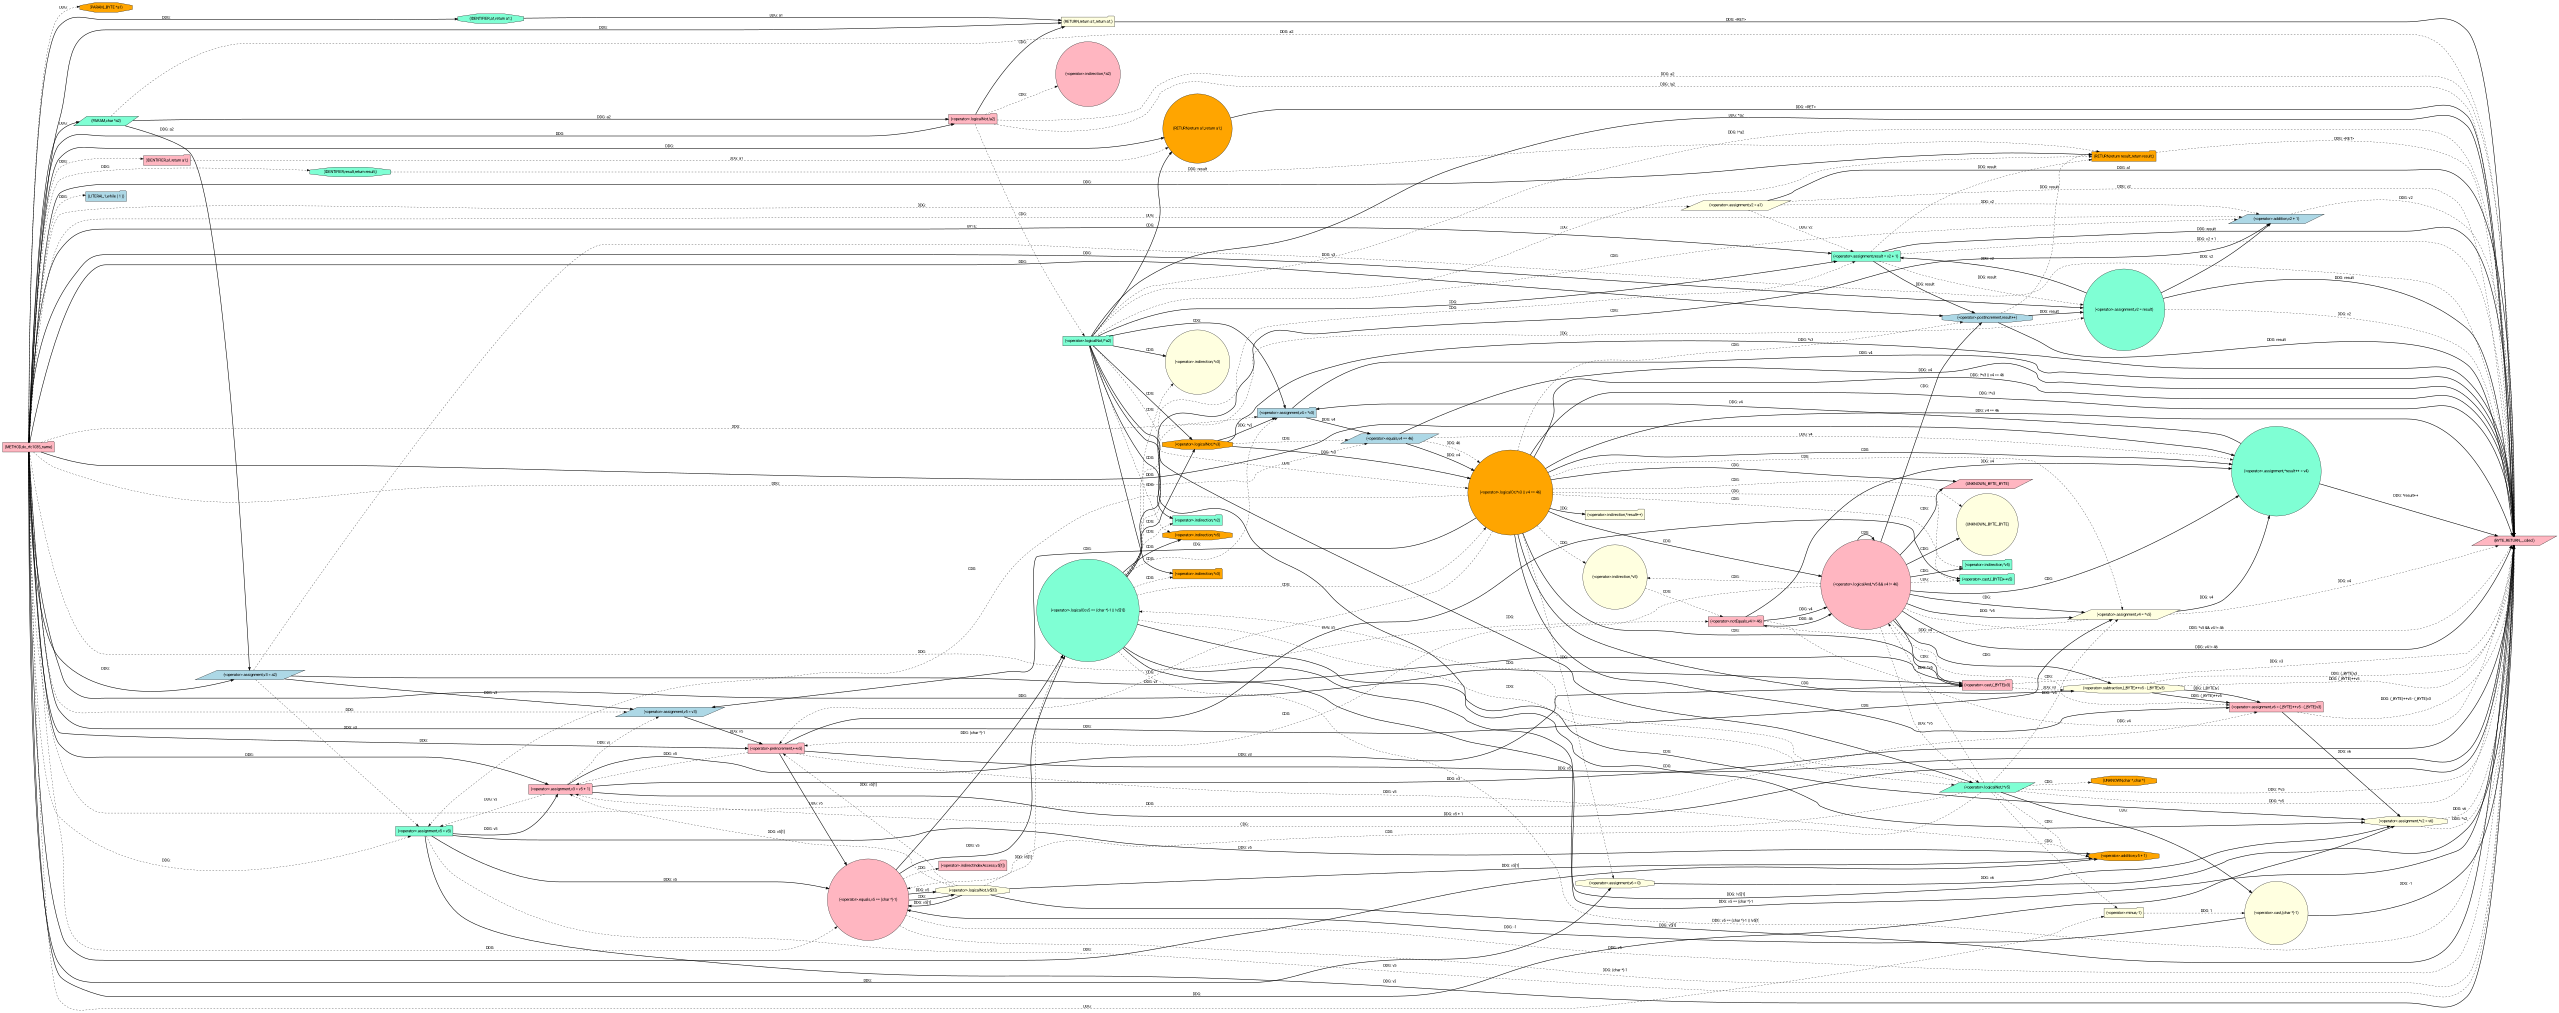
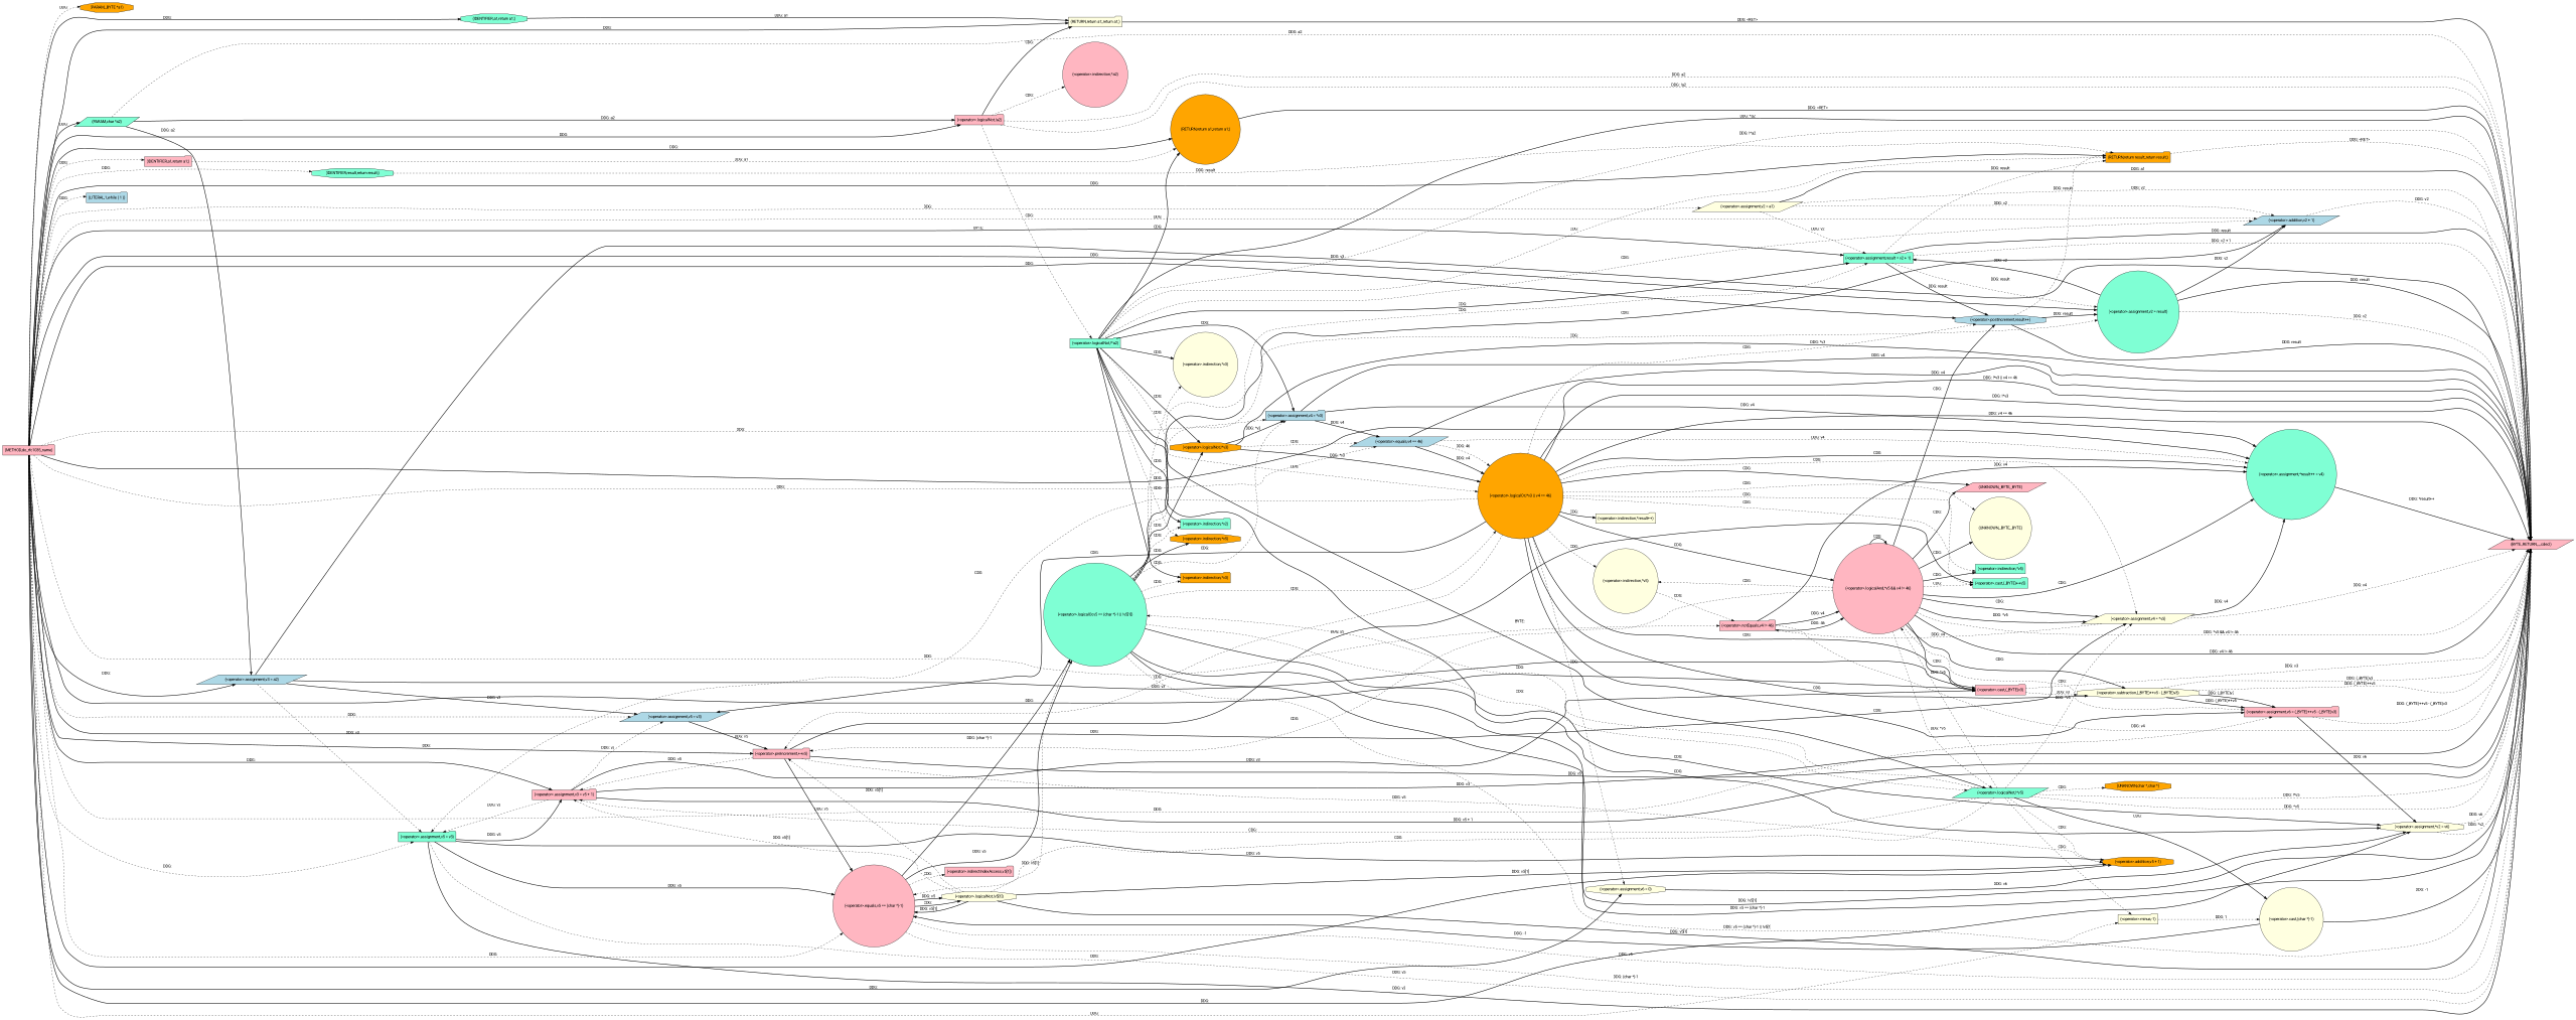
  digraph {
    fontname=Roboto
    rankdir=LR
    node [fillcolor=lightpink fontname=Roboto shape=folder style=filled]
    edge [fontname=Roboto style=bold]
    n1 [label="(METHOD,do_rfc1035_name)"]
    n2 [fillcolor=orange label="(PARAM,_BYTE *a1)" shape=octagon]
    n3 [fillcolor=aquamarine label="(PARAM,char *a2)" shape=parallelogram]
    n4 [fillcolor=lightyellow label="(<operator>.assignment,v2 = a1)" shape=parallelogram]
    n5 [fillcolor=lightblue label="(<operator>.assignment,v3 = a2)" shape=parallelogram]
    n6 [label="(<operator>.logicalNot,!a2)"]
    n7 [fillcolor=lightyellow label="(RETURN,return a1;,return a1;)"]
    n8 [fillcolor=aquamarine label="(IDENTIFIER,a1,return a1;)" shape=octagon]
    n9 [fillcolor=orange label="(RETURN,return a1;,return a1;)" shape=circle]
    n10 [label="(IDENTIFIER,a1,return a1;)"]
    n11 [fillcolor=lightblue label="(LITERAL,1,while ( 1 ))"]
    n12 [fillcolor=aquamarine label="(<operator>.assignment,result = v2 + 1)"]
    n13 [fillcolor=lightblue label="(<operator>.addition,v2 + 1)" shape=parallelogram]
    n14 [fillcolor=lightblue label="(<operator>.assignment,v4 = *v3)"]
    n15 [fillcolor=lightblue label="(<operator>.equals,v4 == 46)" shape=parallelogram]
    n16 [fillcolor=aquamarine label="(<operator>.assignment,v5 = v3)"]
    n17 [fillcolor=lightyellow label="(<operator>.assignment,v6 = 0)" shape=octagon]
    n18 [fillcolor=lightblue label="(<operator>.assignment,v5 = v3)" shape=parallelogram]
    n19 [fillcolor=aquamarine label="(<operator>.assignment,*result++ = v4)" shape=circle]
    n20 [fillcolor=lightblue label="(<operator>.postIncrement,result++)" shape=octagon]
    n21 [label="(<operator>.assignment,v6 = (_BYTE)++v5 - (_BYTE)v3)"]
    n22 [label="(<operator>.preIncrement,++v5)"]
    n23 [label="(<operator>.cast,(_BYTE)v3)"]
    n24 [fillcolor=lightyellow label="(<operator>.assignment,v4 = *v5)" shape=parallelogram]
    n25 [label="(<operator>.notEquals,v4 != 46)"]
    n26 [fillcolor=lightyellow label="(<operator>.assignment,*v2 = v6)" shape=octagon]
    n27 [label="(<operator>.assignment,v3 = v5 + 1)"]
    n28 [fillcolor=orange label="(<operator>.addition,v5 + 1)" shape=octagon]
    n29 [label="(<operator>.equals,v5 == (char *)-1)" shape=circle]
    n30 [fillcolor=lightyellow label="(<operator>.minus,-1)"]
    n31 [fillcolor=aquamarine label="(<operator>.assignment,v2 = result)" shape=circle]
    n32 [fillcolor=orange label="(RETURN,return result;,return result;)"]
    n33 [fillcolor=aquamarine label="(IDENTIFIER,result,return result;)" shape=octagon]
    n34 [label="(BYTE_RETURN,__cdecl)" shape=parallelogram]
    n35 [fillcolor=aquamarine label="(<operator>.logicalNot,!*a2)"]
    n36 [label="(<operator>.indirection,*a2)" shape=circle]
    n37 [fillcolor=orange label="(<operator>.logicalOr,!*v3 || v4 == 46)" shape=circle]
    n38 [fillcolor=aquamarine label="(<operator>.cast,(_BYTE)++v5)"]
    n39 [fillcolor=lightyellow label="(<operator>.subtraction,(_BYTE)++v5 - (_BYTE)v3)" shape=octagon]
    n40 [label="(<operator>.logicalAnd,*v5 && v4 != 46)" shape=circle]
    n41 [fillcolor=aquamarine label="(<operator>.logicalOr,v5 == (char *)-1 || !v5[1])" shape=circle]
    n42 [fillcolor=lightyellow label="(<operator>.logicalNot,!v5[1])" shape=octagon]
    n43 [label="(<operator>.indirectIndexAccess,v5[1])"]
    n44 [fillcolor=lightyellow label="(<operator>.cast,(char *)-1)" shape=circle]
    n45 [fillcolor=orange label="(<operator>.logicalNot,!*v3)" shape=octagon]
    n46 [fillcolor=aquamarine label="(<operator>.logicalNot,!*v5)" shape=parallelogram]
    n47 [fillcolor=orange label="(<operator>.indirection,*v3)"]
    n48 [fillcolor=lightyellow label="(<operator>.indirection,*v3)" shape=circle]
    n49 [fillcolor=aquamarine label="(<operator>.indirection,*v2)"]
    n50 [fillcolor=orange label="(<operator>.indirection,*v5)" shape=octagon]
    n51 [fillcolor=lightyellow label="(<operator>.indirection,*result++)"]
    n52 [label="(UNKNOWN,_BYTE,_BYTE)" shape=parallelogram]
    n53 [fillcolor=lightyellow label="(UNKNOWN,_BYTE,_BYTE)" shape=circle]
    n54 [fillcolor=aquamarine label="(<operator>.indirection,*v5)"]
    n55 [fillcolor=lightyellow label="(<operator>.indirection,*v5)" shape=circle]
    n56 [fillcolor=orange label="(UNKNOWN,char *,char *)" shape=octagon]
    n1 -> n2 [label="DDG: " style=dashed]
    n1 -> n3 [label="DDG: "]
    n1 -> n4 [label="DDG: " style=dashed]
    n1 -> n5 [label="DDG: "]
    n1 -> n6 [label="DDG: "]
    n1 -> n7 [label="DDG: "]
    n1 -> n8 [label="DDG: "]
    n1 -> n9 [label="DDG: "]
    n1 -> n10 [label="DDG: " style=dashed]
    n1 -> n11 [label="DDG: " style=dashed]
    n1 -> n12 [label="BYTE: "]
    n1 -> n13 [label="DDG: " style=dashed]
    n1 -> n14 [label="DDG: " style=dashed]
    n1 -> n15 [label="DDG: " style=dashed]
    n1 -> n16 [label="DDG: " style=dashed]
    n1 -> n17 [label="DDG: "]
    n1 -> n18 [label="DDG: " style=dashed]
    n1 -> n19 [label="DDG: "]
    n1 -> n20 [label="DDG: "]
    n1 -> n21 [label="DDG: " style=dashed]
    n1 -> n22 [label="DDG: "]
    n1 -> n23 [label="DDG: "]
    n1 -> n24 [label="DDG: "]
    n1 -> n25 [label="DDG: " style=dashed]
    n1 -> n26 [label="DDG: "]
    n1 -> n27 [label="DDG: "]
    n1 -> n28 [label="DDG: "]
    n1 -> n29 [label="DDG: " style=dashed]
    n1 -> n30 [label="DDG: " style=dashed]
    n1 -> n31 [label="DDG: "]
    n1 -> n32 [label="DDG: "]
    n1 -> n33 [label="DDG: " style=dashed]
    n3 -> n5 [label="DDG: a2"]
    n3 -> n6 [label="DDG: a2"]
    n3 -> n34 [label="DDG: a2" style=dashed]
    n4 -> n12 [label="DDG: v2" style=dashed]
    n4 -> n13 [label="DDG: v2" style=dashed]
    n4 -> n34 [label="DDG: a1"]
    n4 -> n34 [label="DDG: v2" style=dashed]
    n5 -> n16 [label="DDG: v3" style=dashed]
    n5 -> n18 [label="DDG: v3"]
    n5 -> n23 [label="DDG: v3"]
-   n5 -> n34 [label="DDG: v3" style=dashed]
+   n5 -> n34 [label="DDG: v3"]
    n6 -> n7 [label="CDG: "]
    n6 -> n34 [label="DDG: !a2" style=dashed]
    n6 -> n34 [label="DDG: a2" style=dashed]
    n6 -> n35 [label="CDG: " style=dashed]
    n6 -> n36 [label="CDG: " style=dashed]
    n7 -> n34 [label="DDG: <RET>"]
    n8 -> n7 [label="DDG: a1"]
    n9 -> n34 [label="DDG: <RET>"]
    n10 -> n9 [label="DDG: a1" style=dashed]
    n12 -> n20 [label="DDG: result"]
    n12 -> n31 [label="DDG: result" style=dashed]
    n12 -> n32 [label="DDG: result" style=dashed]
    n12 -> n34 [label="DDG: result"]
    n12 -> n34 [label="DDG: v2 + 1" style=dashed]
    n13 -> n34 [label="DDG: v2" style=dashed]
    n14 -> n15 [label="DDG: v4"]
-   n19 -> n14 [label="DDG: v4"]
+   n14 -> n19 [label="DDG: v4"]
    n14 -> n34 [label="DDG: v4"]
    n15 -> n19 [label="DDG: v4" style=dashed]
    n15 -> n34 [label="DDG: v4"]
    n15 -> n37 [label="DDG: v4"]
    n15 -> n37 [label="DDG: 46" style=dashed]
    n16 -> n27 [label="DDG: v5"]
    n16 -> n28 [label="DDG: v5"]
    n16 -> n29 [label="DDG: v5"]
    n16 -> n34 [label="DDG: v5" style=dashed]
    n16 -> n34 [label="DDG: v3"]
    n17 -> n26 [label="DDG: v6"]
    n18 -> n22 [label="DDG: v5"]
    n19 -> n34 [label="DDG: *result++"]
    n20 -> n31 [label="DDG: result"]
    n20 -> n32 [label="DDG: result" style=dashed]
    n20 -> n34 [label="DDG: result"]
    n21 -> n26 [label="DDG: v6"]
    n21 -> n34 [label="DDG: (_BYTE)++v5 - (_BYTE)v3" style=dashed]
    n22 -> n27 [label="DDG: v5" style=dashed]
    n22 -> n28 [label="DDG: v5" style=dashed]
    n22 -> n29 [label="DDG: v5"]
    n22 -> n34 [label="DDG: v5"]
    n22 -> n38 [label="DDG: v5"]
    n23 -> n34 [label="DDG: v3" style=dashed]
    n23 -> n39 [label="DDG: v3" style=dashed]
    n24 -> n19 [label="DDG: v4"]
    n24 -> n25 [label="DDG: v4" style=dashed]
    n24 -> n34 [label="DDG: v4" style=dashed]
    n25 -> n19 [label="DDG: v4"]
    n25 -> n34 [label="DDG: v4" style=dashed]
    n25 -> n40 [label="DDG: v4"]
    n25 -> n40 [label="DDG: 46"]
    n26 -> n34 [label="DDG: *v2" style=dashed]
    n26 -> n34 [label="DDG: v6" style=dashed]
    n27 -> n16 [label="DDG: v3" style=dashed]
    n27 -> n18 [label="DDG: v3" style=dashed]
    n27 -> n23 [label="DDG: v3"]
    n27 -> n34 [label="DDG: v3"]
    n27 -> n34 [label="DDG: v5 + 1"]
    n29 -> n34 [label="DDG: (char *)-1" style=dashed]
    n29 -> n34 [label="DDG: v5" style=dashed]
    n29 -> n41 [label="DDG: v5"]
    n29 -> n41 [label="DDG: (char *)-1"]
    n29 -> n42 [label="DDG: v5"]
    n29 -> n42 [label="CDG: "]
    n29 -> n43 [label="CDG: " style=dashed]
    n30 -> n44 [label="DDG: 1" style=dashed]
    n31 -> n12 [label="DDG: v2"]
    n31 -> n13 [label="DDG: v2"]
    n31 -> n34 [label="DDG: result"]
    n31 -> n34 [label="DDG: v2" style=dashed]
    n32 -> n34 [label="DDG: <RET>" style=dashed]
    n33 -> n32 [label="DDG: result" style=dashed]
    n35 -> n9 [label="CDG: "]
    n35 -> n12 [label="CDG: "]
    n35 -> n13 [label="CDG: " style=dashed]
    n35 -> n14 [label="CDG: "]
    n35 -> n26 [label="CDG: "]
    n35 -> n32 [label="CDG: " style=dashed]
    n35 -> n34 [label="DDG: *a2"]
    n35 -> n34 [label="DDG: !*a2" style=dashed]
    n35 -> n37 [label="CDG: " style=dashed]
    n35 -> n45 [label="CDG: "]
-   n35 -> n46 [label="CDG: "]
+   n35 -> n46 [label="BYTE: "]
    n35 -> n47 [label="CDG: "]
    n35 -> n48 [label="CDG: "]
    n35 -> n49 [label="CDG: "]
    n35 -> n50 [label="CDG: " style=dashed]
    n37 -> n16 [label="CDG: " style=dashed]
    n37 -> n17 [label="CDG: " style=dashed]
    n37 -> n18 [label="CDG: "]
    n37 -> n19 [label="CDG: "]
    n37 -> n20 [label="CDG: " style=dashed]
    n37 -> n21 [label="CDG: "]
    n37 -> n22 [label="CDG: " style=dashed]
    n37 -> n23 [label="CDG: "]
    n37 -> n24 [label="CDG: " style=dashed]
    n37 -> n34 [label="DDG: !*v3 || v4 == 46"]
    n37 -> n34 [label="DDG: !*v3"]
    n37 -> n34 [label="DDG: v4 == 46"]
    n37 -> n38 [label="CDG: " style=dashed]
    n37 -> n39 [label="CDG: "]
    n37 -> n40 [label="CDG: "]
    n37 -> n51 [label="CDG: "]
    n37 -> n52 [label="CDG: "]
    n37 -> n53 [label="CDG: " style=dashed]
    n37 -> n54 [label="CDG: " style=dashed]
    n37 -> n55 [label="CDG: " style=dashed]
    n39 -> n21 [label="DDG: (_BYTE)++v5"]
    n39 -> n21 [label="DDG: (_BYTE)v3"]
    n39 -> n34 [label="DDG: (_BYTE)v3" style=dashed]
    n39 -> n34 [label="DDG: (_BYTE)++v5" style=dashed]
    n40 -> n19 [label="CDG: "]
    n40 -> n20 [label="CDG: "]
    n40 -> n21 [label="CDG: " style=dashed]
    n40 -> n22 [label="CDG: " style=dashed]
    n40 -> n23 [label="CDG: "]
    n40 -> n24 [label="DDG: *v5"]
    n40 -> n24 [label="CDG: "]
    n40 -> n34 [label="DDG: *v5 && v4 != 46" style=dashed]
    n40 -> n34 [label="DDG: v4 != 46"]
    n40 -> n38 [label="CDG: " style=dashed]
    n40 -> n39 [label="CDG: "]
    n40 -> n40 [label="CDG: "]
    n40 -> n46 [label="DDG: *v5" style=dashed]
    n40 -> n52 [label="CDG: "]
    n40 -> n53 [label="CDG: "]
    n40 -> n54 [label="CDG: "]
    n40 -> n55 [label="CDG: " style=dashed]
    n41 -> n12 [label="CDG: " style=dashed]
    n41 -> n13 [label="CDG: "]
    n41 -> n14 [label="CDG: " style=dashed]
    n41 -> n26 [label="CDG: "]
    n41 -> n31 [label="CDG: " style=dashed]
    n41 -> n34 [label="DDG: !v5[1]"]
    n41 -> n34 [label="DDG: v5 == (char *)-1"]
    n41 -> n34 [label="DDG: v5 == (char *)-1 || !v5[1]" style=dashed]
    n41 -> n37 [label="CDG: " style=dashed]
    n41 -> n45 [label="CDG: "]
    n41 -> n46 [label="CDG: " style=dashed]
    n41 -> n47 [label="CDG: " style=dashed]
    n41 -> n48 [label="CDG: " style=dashed]
    n41 -> n49 [label="CDG: " style=dashed]
    n41 -> n50 [label="CDG: "]
    n42 -> n22 [label="DDG: v5[1]" style=dashed]
    n42 -> n27 [label="DDG: v5[1]" style=dashed]
    n42 -> n28 [label="DDG: v5[1]"]
    n42 -> n29 [label="DDG: v5[1]"]
    n42 -> n34 [label="DDG: v5[1]"]
    n42 -> n41 [label="DDG: v5[1]" style=dashed]
    n44 -> n29 [label="DDG: -1"]
    n44 -> n34 [label="DDG: -1"]
    n45 -> n14 [label="DDG: *v3"]
    n45 -> n15 [label="CDG: " style=dashed]
    n45 -> n34 [label="DDG: *v3"]
    n45 -> n37 [label="DDG: *v3"]
    n46 -> n24 [label="DDG: *v5" style=dashed]
    n46 -> n27 [label="CDG: " style=dashed]
    n46 -> n28 [label="CDG: " style=dashed]
    n46 -> n29 [label="CDG: " style=dashed]
    n46 -> n30 [label="CDG: " style=dashed]
    n46 -> n34 [label="DDG: !*v5" style=dashed]
    n46 -> n34 [label="DDG: *v5" style=dashed]
    n46 -> n40 [label="DDG: *v5" style=dashed]
    n46 -> n41 [label="CDG: " style=dashed]
    n46 -> n44 [label="CDG: "]
    n46 -> n56 [label="CDG: " style=dashed]
    n55 -> n25 [label="CDG: " style=dashed]
  }
